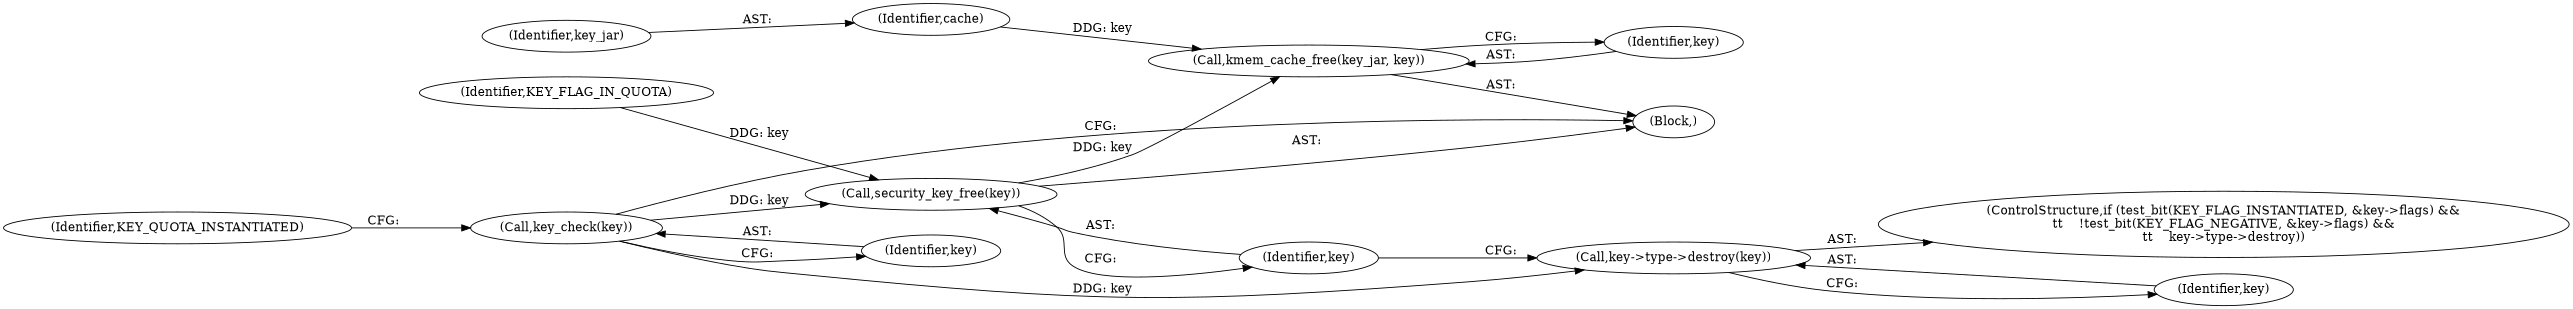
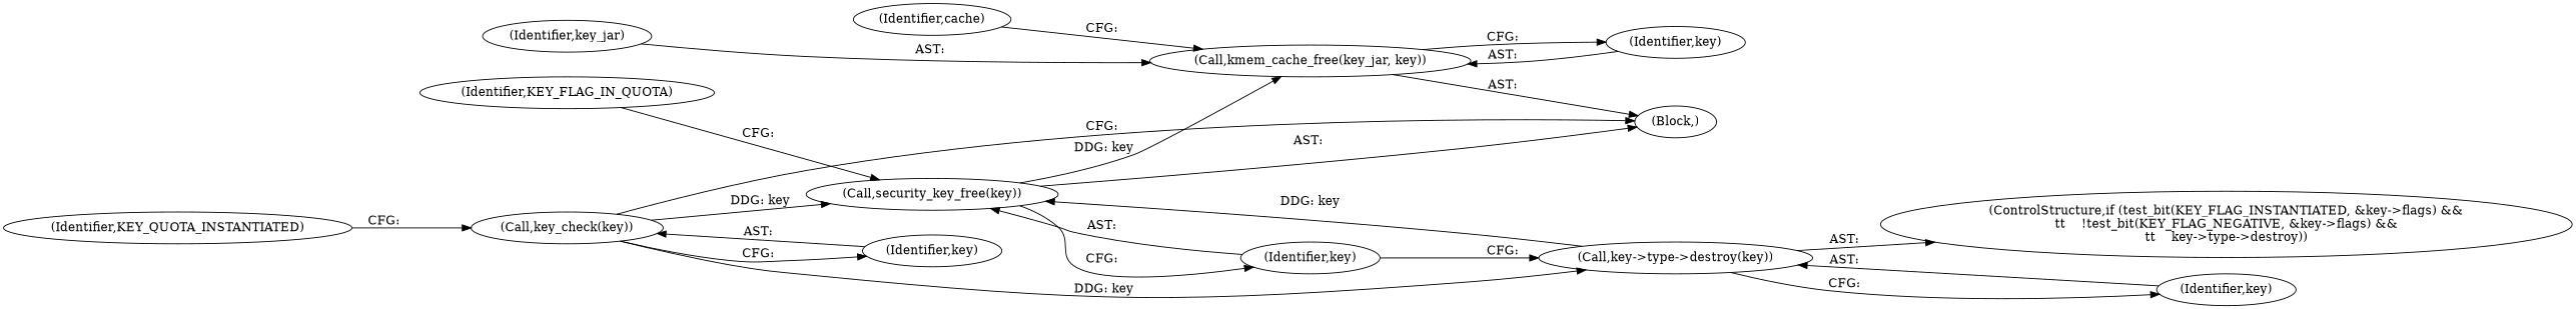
  digraph {
    rankdir=LR
    n1 [label="(Call,security_key_free(key))"]
    n2 [label="(Call,kmem_cache_free(key_jar, key))"]
    n3 [label="(Block,)"]
    n4 [label="(Identifier,key)"]
    n5 [label="(Identifier,key)"]
    n6 [label="(Call,key->type->destroy(key))"]
    n7 [label="(ControlStructure,if (test_bit(KEY_FLAG_INSTANTIATED, &key->flags) &&\n\t\t    !test_bit(KEY_FLAG_NEGATIVE, &key->flags) &&\n\t\t    key->type->destroy))"]
    n8 [label="(Identifier,key)"]
    n9 [label="(Call,key_check(key))"]
    n10 [label="(Identifier,key)"]
    n11 [label="(Identifier,cache)"]
    n12 [label="(Identifier,KEY_QUOTA_INSTANTIATED)"]
    n13 [label="(Identifier,key_jar)"]
    n14 [label="(Identifier,KEY_FLAG_IN_QUOTA)"]
    n1 -> n2 [label="DDG: key"]
    n1 -> n3 [label="AST: "]
    n1 -> n4 [label="CFG: "]
    n2 -> n3 [label="AST: "]
    n2 -> n5 [label="CFG: "]
    n4 -> n1 [label="AST: "]
    n4 -> n6 [label="CFG: "]
    n5 -> n2 [label="AST: "]
+   n6 -> n1 [label="DDG: key"]
    n6 -> n7 [label="AST: "]
    n6 -> n8 [label="CFG: "]
    n8 -> n6 [label="AST: "]
    n9 -> n1 [label="DDG: key"]
    n9 -> n3 [label="CFG: "]
    n9 -> n6 [label="DDG: key"]
    n9 -> n10 [label="CFG: "]
    n10 -> n9 [label="AST: "]
-   n11 -> n2 [label="DDG: key"]
+   n11 -> n2 [label="CFG: "]
    n12 -> n9 [label="CFG: "]
-   n13 -> n11 [label="AST: "]
-   n14 -> n1 [label="DDG: key"]
+   n13 -> n2 [label="AST: "]
+   n14 -> n1 [label="CFG: "]
  }
